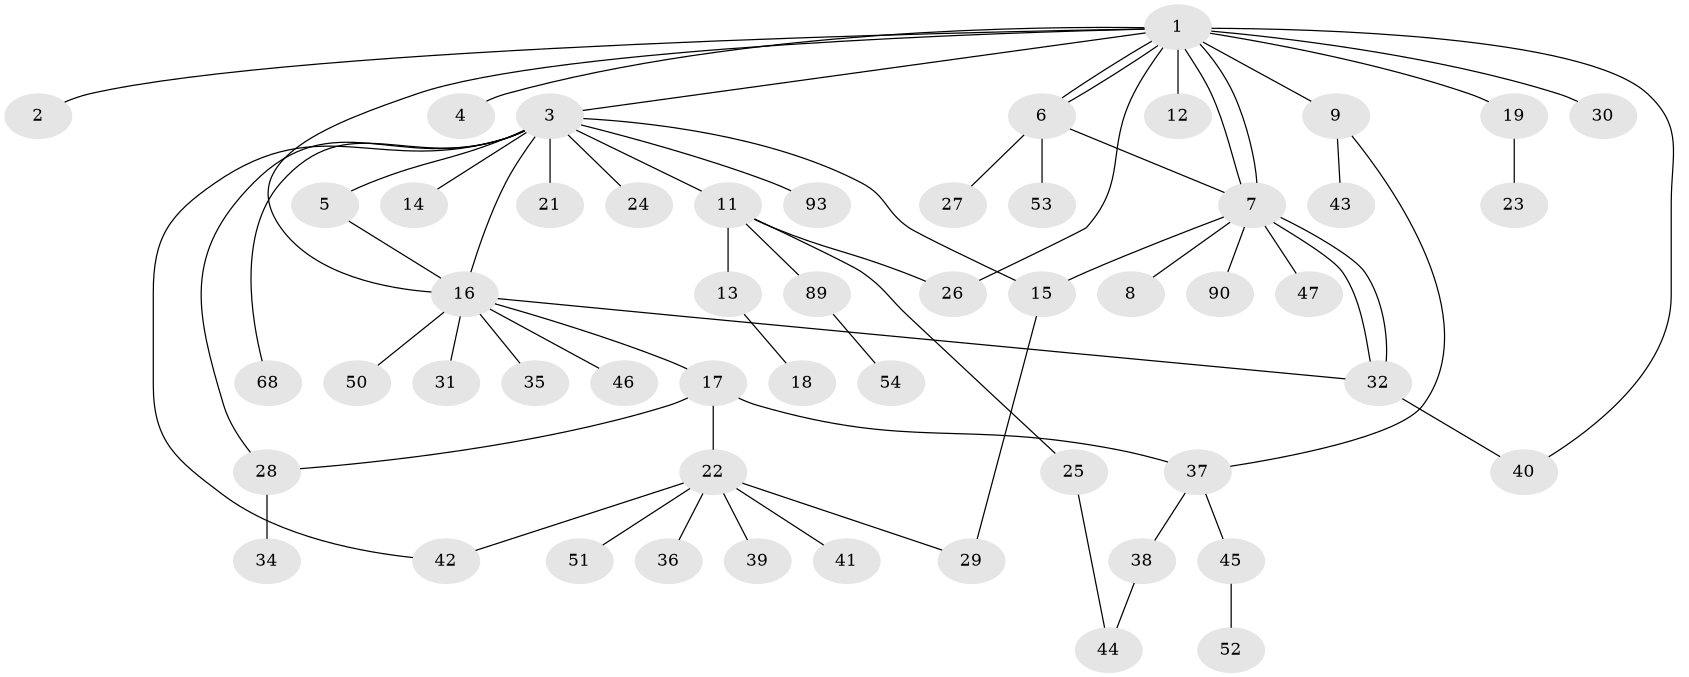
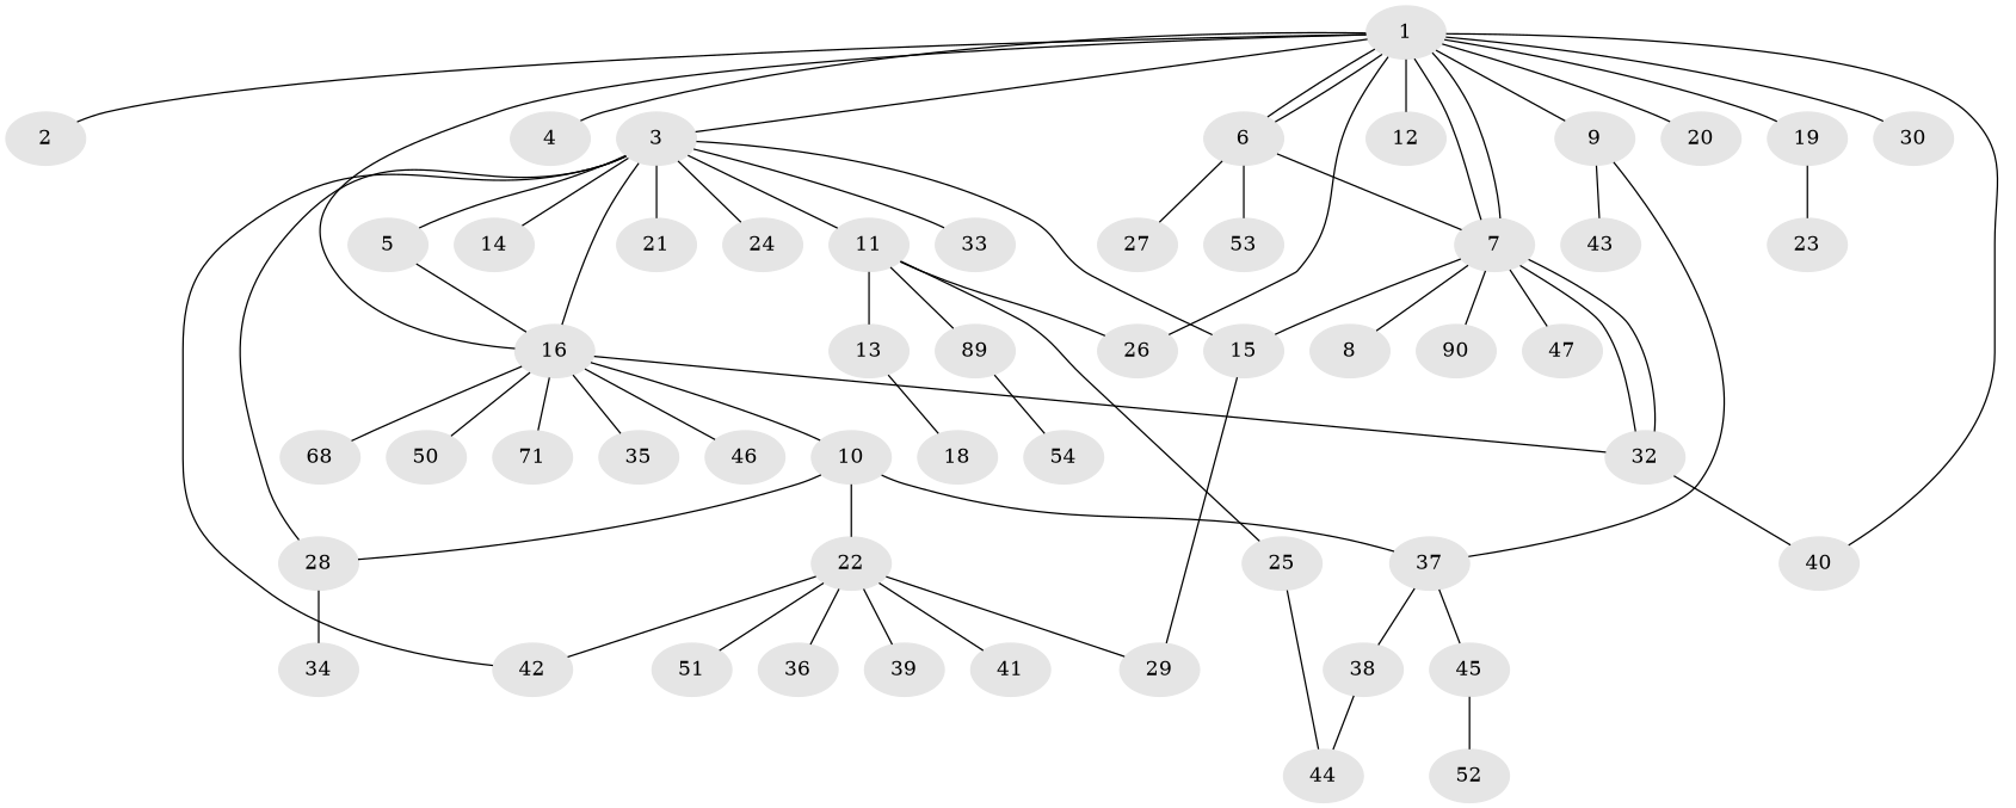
  graph {
    node [color=gray90 style=filled]
    1
    2
    3
    4
    6
    7
    9
    12
    16
    19
+   20
    26
    30
    40
    5
    11
    14
    15
    21
    24
    28
-   33 [label=93]
+   33
    42
    n24 [label=68]
    27
    53
    8
    n28 [label=90]
    32
    47
    37
    43
-   17
-   31
+   17 [label=10]
+   31 [label=71]
    35
    46
    50
    23
    13
    25
    n41 [label=89]
    29
    34
    45
    38
    18
    44
    54
    22
    36
    39
    41
    51
    52
    1 -- 2
    1 -- 3
    1 -- 4
    1 -- 6
    1 -- 6
    1 -- 7
    1 -- 7
    1 -- 9
    1 -- 12
    1 -- 16
    1 -- 19
+   1 -- 20
    1 -- 26
    1 -- 30
    1 -- 40
    3 -- 16
    3 -- 5
    3 -- 11
    3 -- 14
    3 -- 15
    3 -- 21
    3 -- 24
    3 -- 28
    3 -- 33
    3 -- 42
-   3 -- n24
+   16 -- n24
    6 -- 7
    6 -- 27
    6 -- 53
    7 -- 15
    7 -- 8
    7 -- n28
    7 -- 32
    7 -- 32
    7 -- 47
    9 -- 37
    9 -- 43
    16 -- 32
    16 -- 17
    16 -- 31
    16 -- 35
    16 -- 46
    16 -- 50
    19 -- 23
    5 -- 16
    11 -- 26
    11 -- 13
    11 -- 25
    11 -- n41
    15 -- 29
    28 -- 34
    32 -- 40
    37 -- 45
    37 -- 38
    17 -- 28
    17 -- 37
    17 -- 22
    13 -- 18
    25 -- 44
    n41 -- 54
    45 -- 52
    38 -- 44
    22 -- 42
    22 -- 29
    22 -- 36
    22 -- 39
    22 -- 41
    22 -- 51
  }
